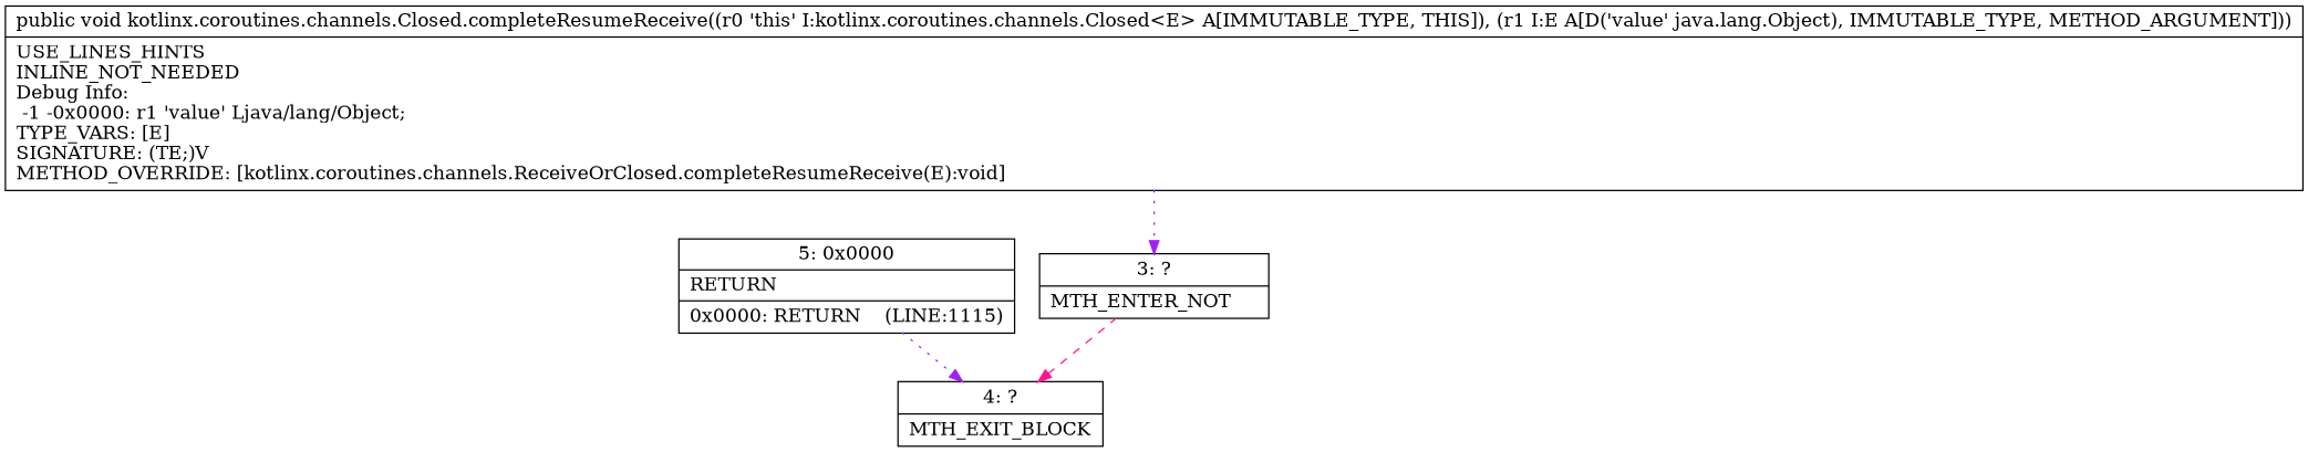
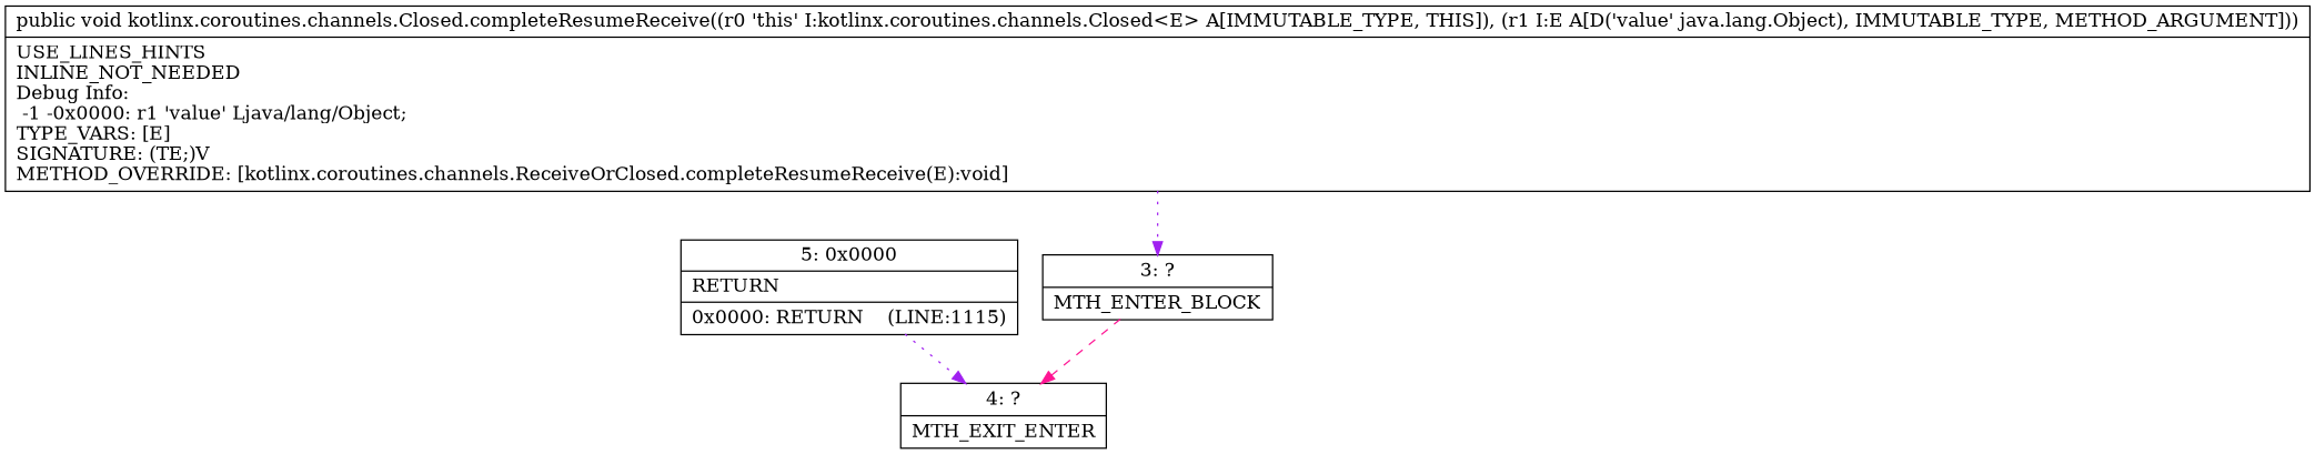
  digraph {
    node [shape=record]
    edge [color=purple style=dotted]
-   n1 [label="{3\:\ ?|MTH_ENTER_NOT\l}"]
-   n2 [label="{4\:\ ?|MTH_EXIT_BLOCK\l}"]
+   n1 [label="{3\:\ ?|MTH_ENTER_BLOCK\l}"]
+   n2 [label="{4\:\ ?|MTH_EXIT_ENTER\l}"]
    n3 [label="{5\:\ 0x0000|RETURN\l|0x0000: RETURN    (LINE:1115)\l}"]
    n4 [label="{public void kotlinx.coroutines.channels.Closed.completeResumeReceive((r0 'this' I:kotlinx.coroutines.channels.Closed\<E\> A[IMMUTABLE_TYPE, THIS]), (r1 I:E A[D('value' java.lang.Object), IMMUTABLE_TYPE, METHOD_ARGUMENT]))  | USE_LINES_HINTS\lINLINE_NOT_NEEDED\lDebug Info:\l  \-1 \-0x0000: r1 'value' Ljava\/lang\/Object;\lTYPE_VARS: [E]\lSIGNATURE: (TE;)V\lMETHOD_OVERRIDE: [kotlinx.coroutines.channels.ReceiveOrClosed.completeResumeReceive(E):void]\l}"]
    n1 -> n2 [color=deeppink style=dashed]
    n3 -> n2
    n4 -> n1
  }
